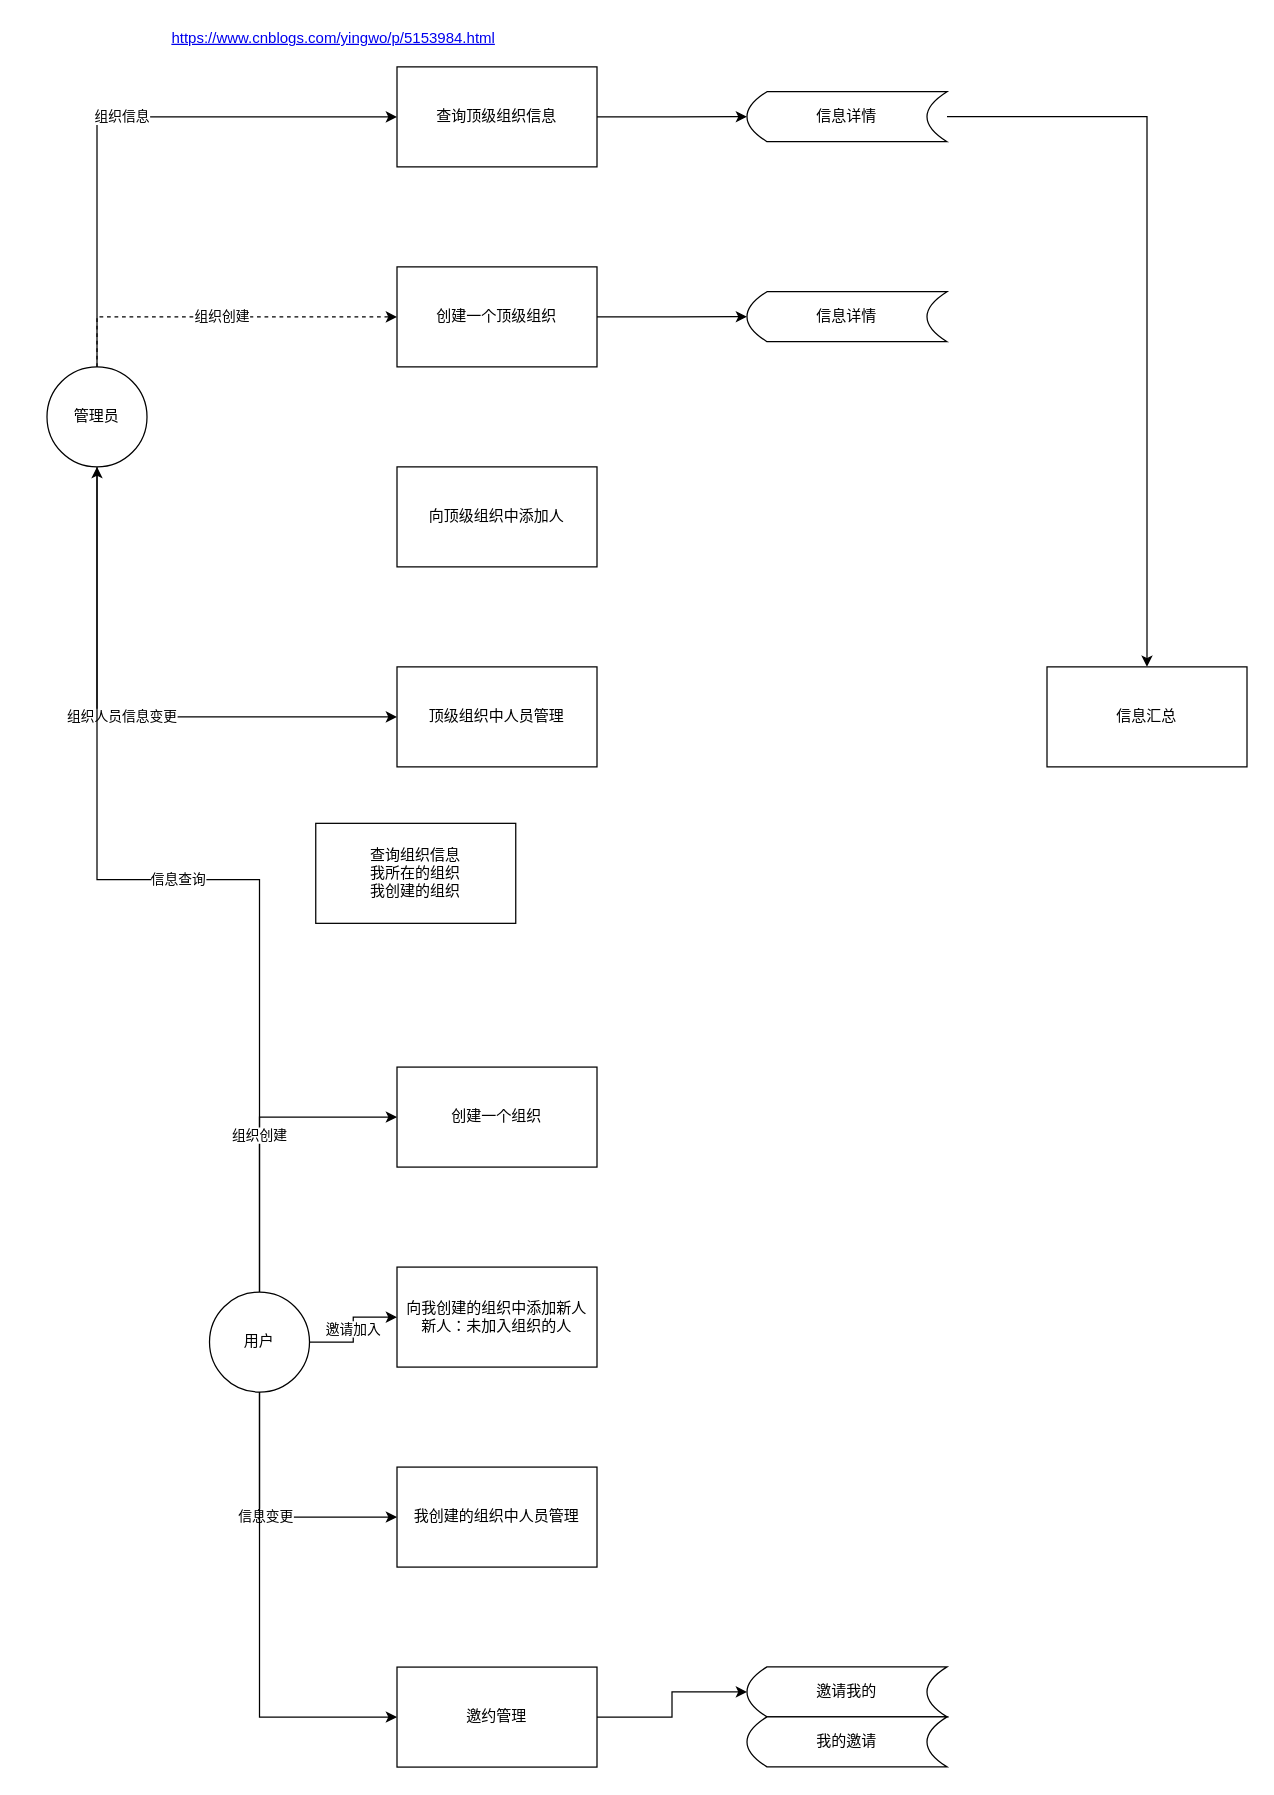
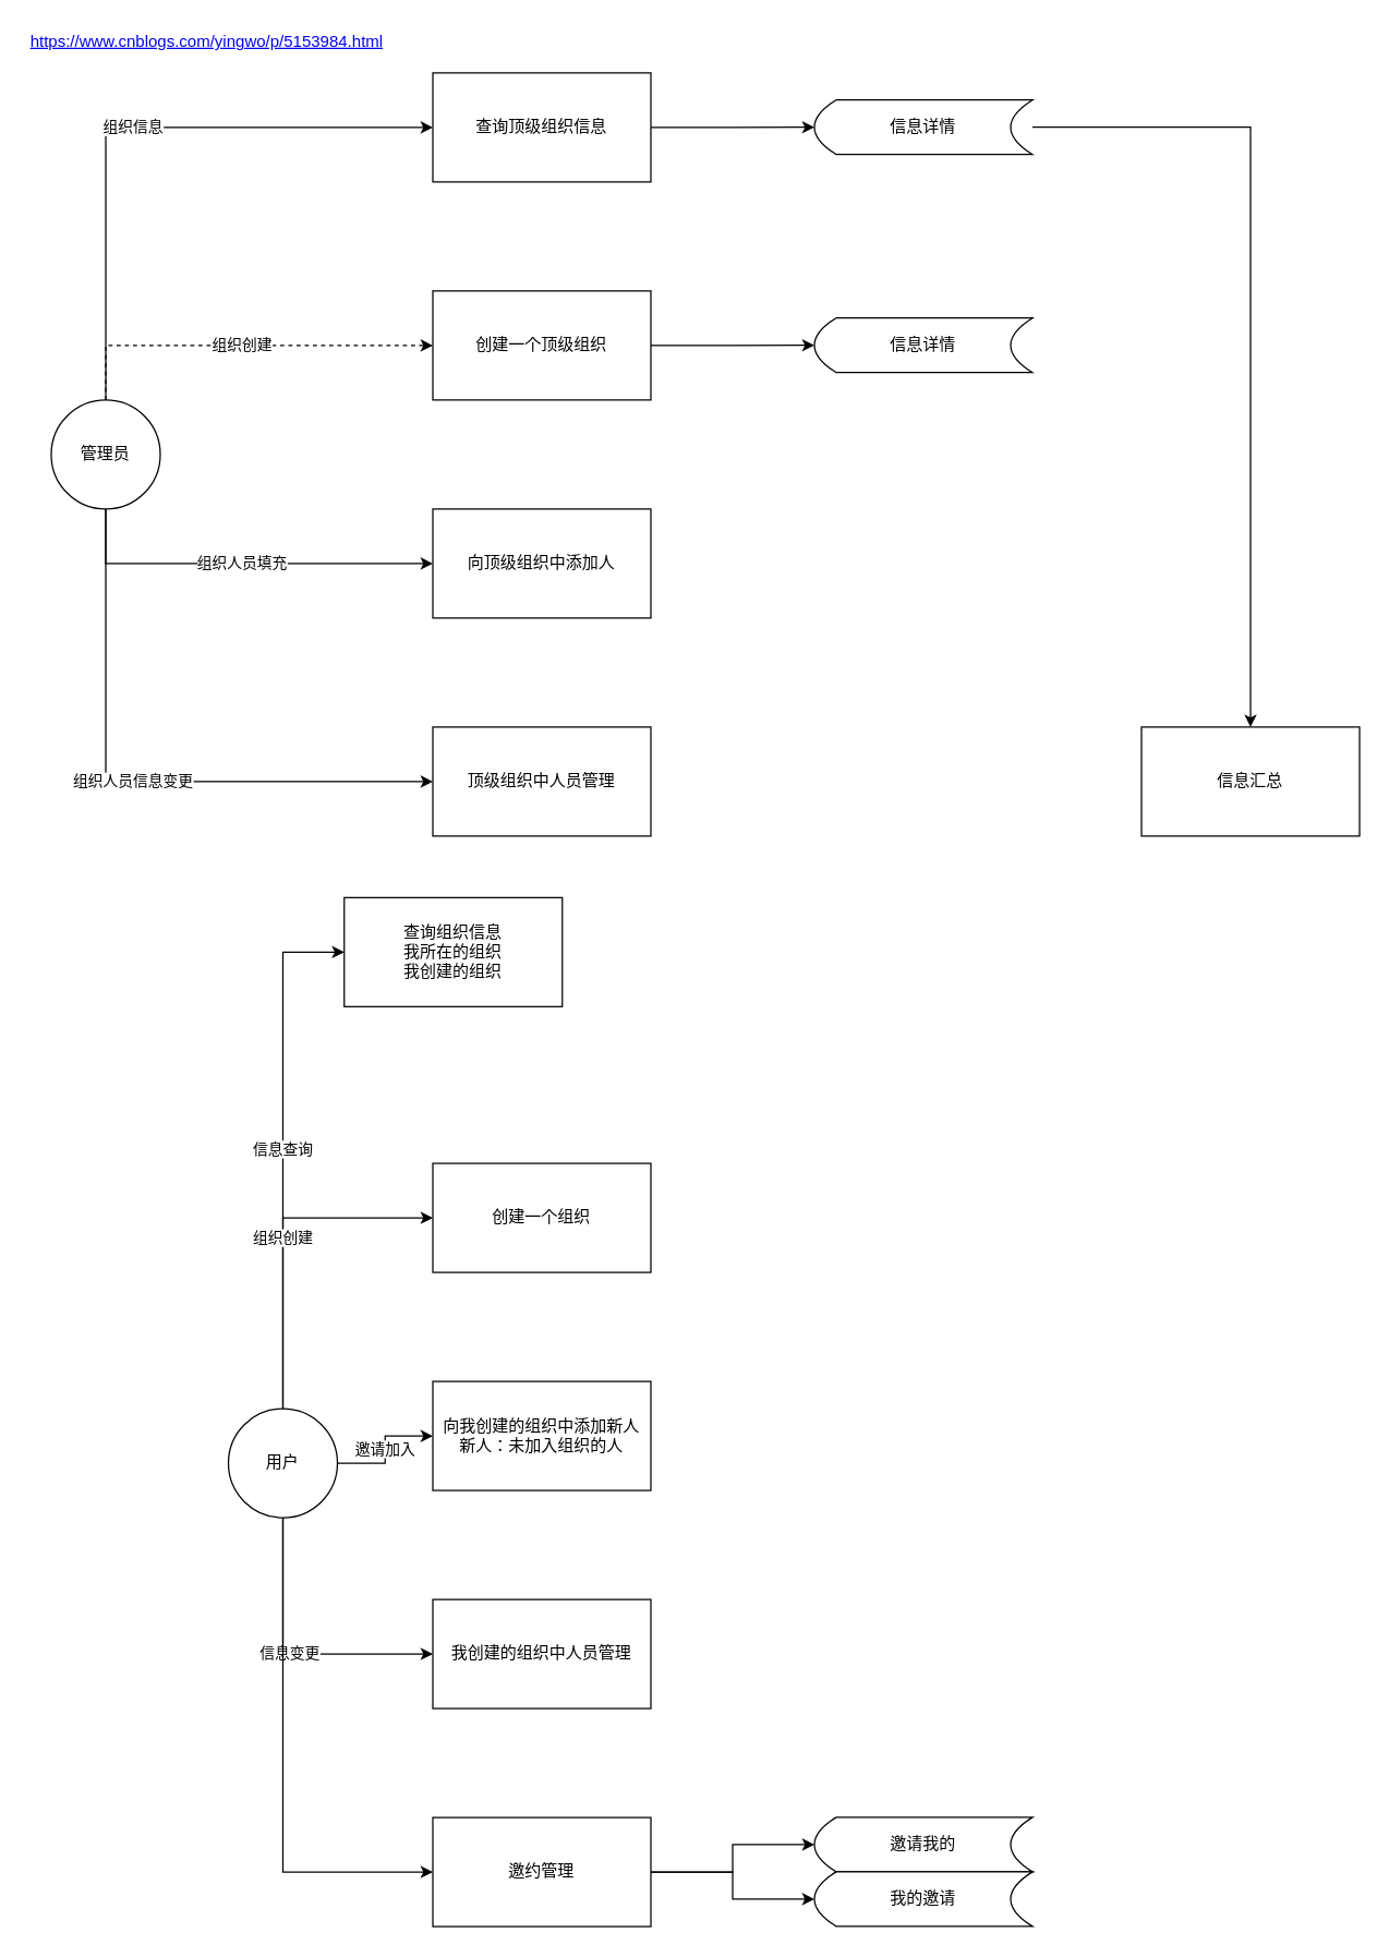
  <mxCell id="0" />
  <mxCell id="1" parent="0" />
  <mxCell id="2" value="组织信息" style="edgeStyle=orthogonalEdgeStyle;rounded=0;orthogonalLoop=1;jettySize=auto;html=1;exitX=0.5;exitY=0;exitDx=0;exitDy=0;entryX=0;entryY=0.5;entryDx=0;entryDy=0;" edge="1" parent="1" source="6" target="8"><mxGeometry relative="1" as="geometry" /></mxCell>
  <mxCell id="3" value="组织创建" style="edgeStyle=orthogonalEdgeStyle;rounded=0;orthogonalLoop=1;jettySize=auto;html=1;exitX=0.5;exitY=0;exitDx=0;exitDy=0;dashed=1;" edge="1" parent="1" source="6" target="10"><mxGeometry relative="1" as="geometry" /></mxCell>
+ <mxCell id="4" value="组织人员填充" style="edgeStyle=orthogonalEdgeStyle;rounded=0;orthogonalLoop=1;jettySize=auto;html=1;exitX=0.5;exitY=1;exitDx=0;exitDy=0;" edge="1" parent="1" source="6" target="11"><mxGeometry relative="1" as="geometry" /></mxCell>
  <mxCell id="5" value="组织人员信息变更" style="edgeStyle=orthogonalEdgeStyle;rounded=0;orthogonalLoop=1;jettySize=auto;html=1;exitX=0.5;exitY=1;exitDx=0;exitDy=0;entryX=0;entryY=0.5;entryDx=0;entryDy=0;" edge="1" parent="1" source="6" target="12"><mxGeometry relative="1" as="geometry" /></mxCell>
  <mxCell id="6" value="管理员" style="ellipse;whiteSpace=wrap;html=1;aspect=fixed;" vertex="1" parent="1"><mxGeometry x="37" y="293" width="80" height="80" as="geometry" /></mxCell>
  <mxCell id="7" style="edgeStyle=orthogonalEdgeStyle;rounded=0;orthogonalLoop=1;jettySize=auto;html=1;exitX=1;exitY=0.5;exitDx=0;exitDy=0;entryX=0;entryY=0.5;entryDx=0;entryDy=0;" edge="1" parent="1" source="8" target="29"><mxGeometry relative="1" as="geometry" /></mxCell>
  <mxCell id="8" value="查询顶级组织信息" style="rounded=0;whiteSpace=wrap;html=1;" vertex="1" parent="1"><mxGeometry x="317" y="53" width="160" height="80" as="geometry" /></mxCell>
  <mxCell id="9" value="" style="edgeStyle=orthogonalEdgeStyle;rounded=0;orthogonalLoop=1;jettySize=auto;html=1;entryX=0;entryY=0.5;entryDx=0;entryDy=0;" edge="1" parent="1" source="10" target="30"><mxGeometry relative="1" as="geometry"><mxPoint x="557" y="253" as="targetPoint" /></mxGeometry></mxCell>
  <mxCell id="10" value="创建一个顶级组织" style="rounded=0;whiteSpace=wrap;html=1;" vertex="1" parent="1"><mxGeometry x="317" y="213" width="160" height="80" as="geometry" /></mxCell>
  <mxCell id="11" value="向顶级组织中添加人" style="rounded=0;whiteSpace=wrap;html=1;" vertex="1" parent="1"><mxGeometry x="317" y="373" width="160" height="80" as="geometry" /></mxCell>
  <mxCell id="12" value="顶级组织中人员管理" style="rounded=0;whiteSpace=wrap;html=1;" vertex="1" parent="1"><mxGeometry x="317" y="533" width="160" height="80" as="geometry" /></mxCell>
- <mxCell id="13" value="信息查询" style="edgeStyle=orthogonalEdgeStyle;rounded=0;orthogonalLoop=1;jettySize=auto;html=1;exitX=0.5;exitY=0;exitDx=0;exitDy=0;" edge="1" parent="1" source="18" target="6"><mxGeometry relative="1" as="geometry" /></mxCell>
+ <mxCell id="13" value="信息查询" style="edgeStyle=orthogonalEdgeStyle;rounded=0;orthogonalLoop=1;jettySize=auto;html=1;exitX=0.5;exitY=0;exitDx=0;exitDy=0;entryX=0;entryY=0.5;entryDx=0;entryDy=0;" edge="1" parent="1" source="18" target="19"><mxGeometry relative="1" as="geometry" /></mxCell>
  <mxCell id="14" value="组织创建" style="edgeStyle=orthogonalEdgeStyle;rounded=0;orthogonalLoop=1;jettySize=auto;html=1;exitX=0.5;exitY=0;exitDx=0;exitDy=0;entryX=0;entryY=0.5;entryDx=0;entryDy=0;" edge="1" parent="1" source="18" target="20"><mxGeometry relative="1" as="geometry" /></mxCell>
  <mxCell id="15" value="邀请加入" style="edgeStyle=orthogonalEdgeStyle;rounded=0;orthogonalLoop=1;jettySize=auto;html=1;exitX=1;exitY=0.5;exitDx=0;exitDy=0;" edge="1" parent="1" source="18" target="21"><mxGeometry relative="1" as="geometry" /></mxCell>
  <mxCell id="16" value="信息变更" style="edgeStyle=orthogonalEdgeStyle;rounded=0;orthogonalLoop=1;jettySize=auto;html=1;exitX=0.5;exitY=1;exitDx=0;exitDy=0;entryX=0;entryY=0.5;entryDx=0;entryDy=0;" edge="1" parent="1" source="18" target="22"><mxGeometry relative="1" as="geometry" /></mxCell>
  <mxCell id="17" style="edgeStyle=orthogonalEdgeStyle;rounded=0;orthogonalLoop=1;jettySize=auto;html=1;exitX=0.5;exitY=1;exitDx=0;exitDy=0;entryX=0;entryY=0.5;entryDx=0;entryDy=0;" edge="1" parent="1" source="18" target="25"><mxGeometry relative="1" as="geometry" /></mxCell>
  <mxCell id="18" value="用户" style="ellipse;whiteSpace=wrap;html=1;aspect=fixed;" vertex="1" parent="1"><mxGeometry x="167" y="1033.167" width="80" height="80" as="geometry" /></mxCell>
  <mxCell id="19" value="查询组织信息&lt;br&gt;我所在的组织&lt;br&gt;我创建的组织" style="rounded=0;whiteSpace=wrap;html=1;" vertex="1" parent="1"><mxGeometry x="252" y="658.167" width="160" height="80" as="geometry" /></mxCell>
  <mxCell id="20" value="创建一个组织" style="rounded=0;whiteSpace=wrap;html=1;" vertex="1" parent="1"><mxGeometry x="317" y="853.167" width="160" height="80" as="geometry" /></mxCell>
  <mxCell id="21" value="向我创建的组织中添加新人&lt;br&gt;新人：未加入组织的人" style="rounded=0;whiteSpace=wrap;html=1;" vertex="1" parent="1"><mxGeometry x="317" y="1013.167" width="160" height="80" as="geometry" /></mxCell>
  <mxCell id="22" value="我创建的组织中人员管理" style="rounded=0;whiteSpace=wrap;html=1;" vertex="1" parent="1"><mxGeometry x="317" y="1173.167" width="160" height="80" as="geometry" /></mxCell>
  <mxCell id="23" style="edgeStyle=orthogonalEdgeStyle;rounded=0;orthogonalLoop=1;jettySize=auto;html=1;exitX=1;exitY=0.5;exitDx=0;exitDy=0;entryX=0;entryY=0.5;entryDx=0;entryDy=0;" edge="1" parent="1" source="25" target="26"><mxGeometry relative="1" as="geometry" /></mxCell>
+ <mxCell id="24" style="edgeStyle=orthogonalEdgeStyle;rounded=0;orthogonalLoop=1;jettySize=auto;html=1;exitX=1;exitY=0.5;exitDx=0;exitDy=0;" edge="1" parent="1" source="25" target="27"><mxGeometry relative="1" as="geometry" /></mxCell>
  <mxCell id="25" value="邀约管理" style="rounded=0;whiteSpace=wrap;html=1;" vertex="1" parent="1"><mxGeometry x="317" y="1333.167" width="160" height="80" as="geometry" /></mxCell>
  <mxCell id="26" value="邀请我的" style="shape=dataStorage;whiteSpace=wrap;html=1;" vertex="1" parent="1"><mxGeometry x="597" y="1333" width="160" height="40" as="geometry" /></mxCell>
  <mxCell id="27" value="我的邀请" style="shape=dataStorage;whiteSpace=wrap;html=1;" vertex="1" parent="1"><mxGeometry x="597" y="1373" width="160" height="40" as="geometry" /></mxCell>
  <mxCell id="28" style="edgeStyle=orthogonalEdgeStyle;rounded=0;orthogonalLoop=1;jettySize=auto;html=1;exitX=1;exitY=0.5;exitDx=0;exitDy=0;" edge="1" parent="1" source="29" target="31"><mxGeometry relative="1" as="geometry" /></mxCell>
  <mxCell id="29" value="信息详情" style="shape=dataStorage;whiteSpace=wrap;html=1;" vertex="1" parent="1"><mxGeometry x="597" y="72.833" width="160" height="40" as="geometry" /></mxCell>
  <mxCell id="30" value="信息详情" style="shape=dataStorage;whiteSpace=wrap;html=1;" vertex="1" parent="1"><mxGeometry x="597" y="232.833" width="160" height="40" as="geometry" /></mxCell>
  <mxCell id="31" value="信息汇总" style="rounded=0;whiteSpace=wrap;html=1;" vertex="1" parent="1"><mxGeometry x="837" y="533" width="160" height="80" as="geometry" /></mxCell>
- <mxCell id="32" value="&lt;a href=&quot;https://www.cnblogs.com/yingwo/p/5153984.html&quot;&gt;https://www.cnblogs.com/yingwo/p/5153984.html&lt;/a&gt;" style="text;html=1;resizable=0;points=[];autosize=1;align=left;verticalAlign=top;spacingTop=-4;" vertex="1" parent="1"><mxGeometry x="135" y="20" width="270" height="20" as="geometry" /></mxCell>
+ <mxCell id="32" value="&lt;a href=&quot;https://www.cnblogs.com/yingwo/p/5153984.html&quot;&gt;https://www.cnblogs.com/yingwo/p/5153984.html&lt;/a&gt;" style="text;html=1;resizable=0;points=[];autosize=1;align=left;verticalAlign=top;spacingTop=-4;" vertex="1" parent="1"><mxGeometry x="20" y="20" width="270" height="20" as="geometry" /></mxCell>
